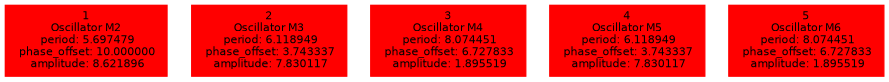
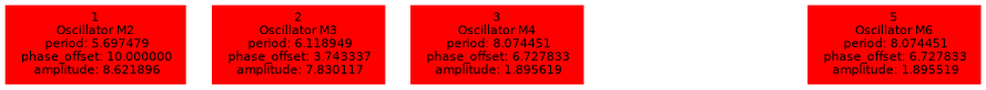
  digraph {
    forcelabels=true
    fontname="DejaVu Sans"
    node [color=red fontsize=8 shape=box style=filled fontname="DejaVu Sans"]
    n1 [label=<1<BR />Oscillator M2<BR /> period: 5.697479<BR /> phase_offset: 10.000000<BR /> amplitude: 8.621896>]
    n2 [label=<2<BR />Oscillator M3<BR /> period: 6.118949<BR /> phase_offset: 3.743337<BR /> amplitude: 7.830117>]
-   n3 [label=<3<BR />Oscillator M4<BR /> period: 8.074451<BR /> phase_offset: 6.727833<BR /> amplitude: 1.895519>]
-   n4 [label=<4<BR />Oscillator M5<BR /> period: 6.118949<BR /> phase_offset: 3.743337<BR /> amplitude: 7.830117>]
+   n3 [label=<3<BR />Oscillator M4<BR /> period: 8.074451<BR /> phase_offset: 6.727833<BR /> amplitude: 1.895619>]
    n5 [label=<5<BR />Oscillator M6<BR /> period: 8.074451<BR /> phase_offset: 6.727833<BR /> amplitude: 1.895519>]
  }
